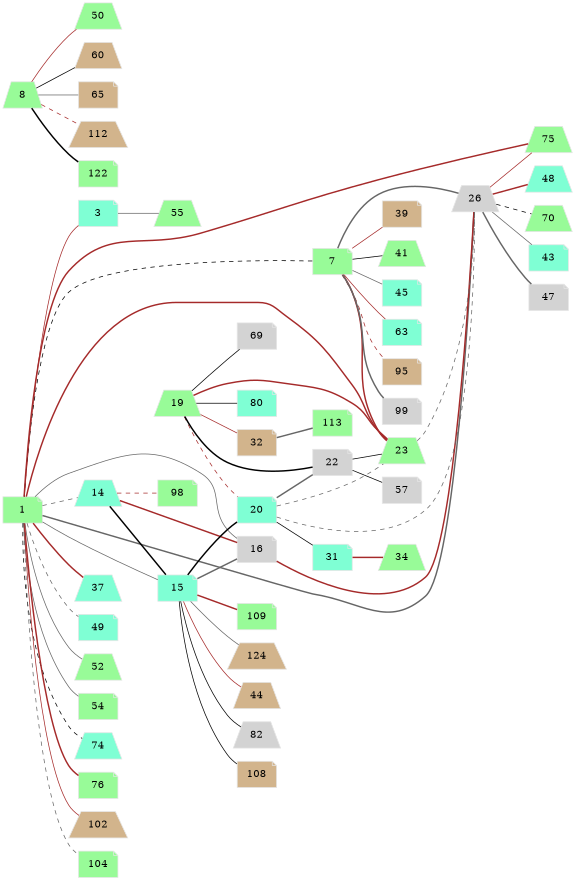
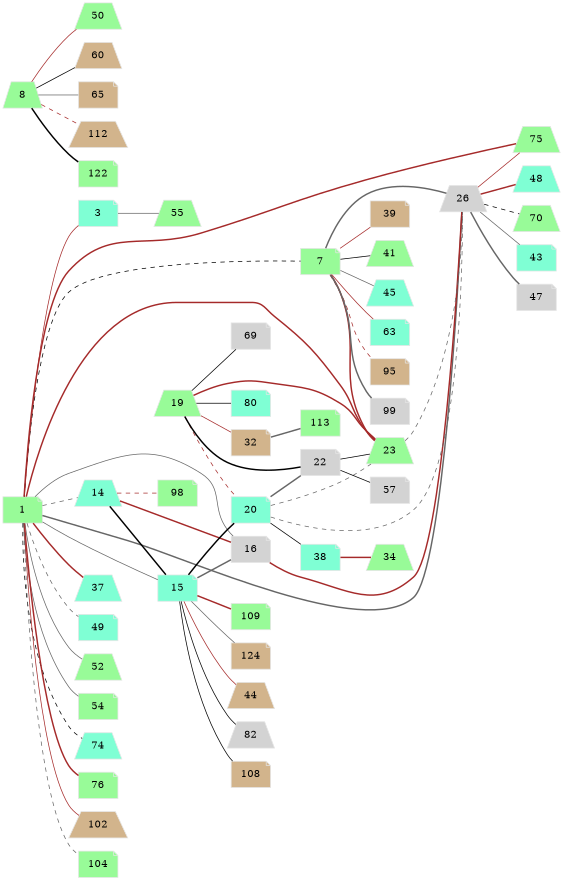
  graph {
    rankdir=LR
    node [color=gray90 fillcolor=palegreen shape=note style=filled]
    edge [color=brown style=solid]
    1 [super="+62+4+2"]
    3 [fillcolor=aquamarine]
    7 [super="+9+101+25+10+51"]
    14 [fillcolor=aquamarine shape=trapezium]
    15 [fillcolor=aquamarine super="+17+71+94+115"]
    16 [fillcolor=lightgrey super="+46+67+72+92"]
    23 [shape=trapezium super="+56+53+24"]
    26 [fillcolor=lightgrey shape=trapezium super="+29+111+93+83+28+78+73+27"]
    37 [fillcolor=aquamarine shape=trapezium]
    49 [fillcolor=aquamarine]
    52 [shape=trapezium]
    54
    74 [fillcolor=aquamarine shape=trapezium super="+110"]
    75 [shape=trapezium]
    76
    102 [fillcolor=tan shape=trapezium]
    104
    55 [shape=trapezium]
    39 [fillcolor=tan]
    41 [shape=trapezium]
-   45 [fillcolor=aquamarine super="+125"]
+   45 [fillcolor=aquamarine shape=trapezium super="+125"]
    63 [fillcolor=aquamarine]
    95 [fillcolor=tan]
    99 [fillcolor=lightgrey]
    98
    20 [fillcolor=aquamarine]
    44 [fillcolor=tan shape=trapezium super="+66"]
    82 [fillcolor=lightgrey shape=trapezium super="+97"]
    108 [fillcolor=tan]
    109
-   124 [fillcolor=tan shape=trapezium]
+   124 [fillcolor=tan]
    43 [fillcolor=aquamarine]
    47 [fillcolor=lightgrey super="+61"]
    48 [fillcolor=aquamarine shape=trapezium super="+79"]
    70 [shape=trapezium]
    8 [shape=trapezium]
    50 [shape=trapezium]
    60 [fillcolor=tan shape=trapezium super="+77"]
    65 [fillcolor=tan]
    112 [fillcolor=tan shape=trapezium]
    122
    22 [fillcolor=lightgrey]
-   31 [fillcolor=aquamarine]
+   31 [fillcolor=aquamarine label=38]
    19 [shape=trapezium super="+21+88"]
    32 [fillcolor=tan]
    69 [fillcolor=lightgrey super="+90"]
    80 [fillcolor=aquamarine]
    57 [fillcolor=lightgrey]
    113
    34 [shape=trapezium super="+107+117"]
    1 -- 3 [weight=5]
    1 -- 7 [color=black style=dashed weight=2]
    1 -- 14 [color=gray40 style=dashed weight=2]
    1 -- 15 [color=gray40 weight=4]
    1 -- 16 [color=gray40 weight=2]
    1 -- 23 [style=bold]
    1 -- 26 [color=gray40 style=bold]
    1 -- 37 [style=bold]
    1 -- 49 [color=gray40 style=dashed]
    1 -- 52 [color=gray40]
    1 -- 54 [color=gray40]
    1 -- 74 [color=black style=dashed]
    1 -- 75 [style=bold]
    1 -- 76 [style=bold]
    1 -- 102
    1 -- 104 [color=gray40 style=dashed]
    3 -- 55 [color=gray40]
    7 -- 23 [style=bold weight=2]
    7 -- 26 [color=gray40 style=bold weight=6]
    7 -- 39
    7 -- 41 [color=black]
    7 -- 45 [color=gray40]
    7 -- 63
    7 -- 95 [style=dashed]
    7 -- 99 [color=gray40 style=bold]
    14 -- 15 [color=black style=bold weight=2]
    14 -- 16 [style=bold]
    14 -- 98 [style=dashed]
    15 -- 16 [color=gray40 style=bold weight=2]
    15 -- 20 [color=black style=bold]
    15 -- 44
    15 -- 82 [color=black]
    15 -- 108 [color=black]
    15 -- 109 [style=bold]
    15 -- 124 [color=gray40]
    16 -- 26 [style=bold]
    23 -- 26 [color=gray40 style=dashed weight=2]
    26 -- 75
    26 -- 43 [color=gray40]
    26 -- 47 [color=gray40 style=bold]
    26 -- 48 [style=bold]
    26 -- 70 [color=black style=dashed]
    20 -- 23 [color=gray40 style=dashed weight=2]
    20 -- 26 [color=gray40 style=dashed]
    20 -- 22 [color=gray40 style=bold]
    20 -- 31 [color=black]
    8 -- 50
    8 -- 60 [color=black]
    8 -- 65 [color=gray40]
    8 -- 112 [style=dashed]
    8 -- 122 [color=black style=bold]
    22 -- 23 [color=black weight=2]
    22 -- 57 [color=black]
    31 -- 34 [style=bold]
    19 -- 23 [style=bold weight=4]
    19 -- 20 [style=dashed weight=2]
    19 -- 22 [color=black style=bold weight=2]
    19 -- 32
    19 -- 69 [color=black]
    19 -- 80 [color=black]
    32 -- 113 [color=gray40 style=bold]
  }
